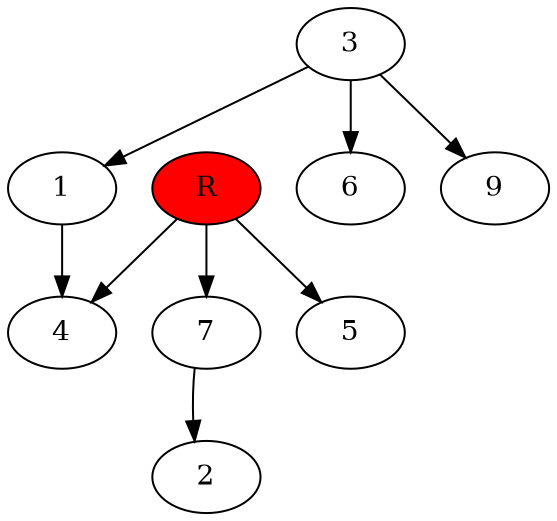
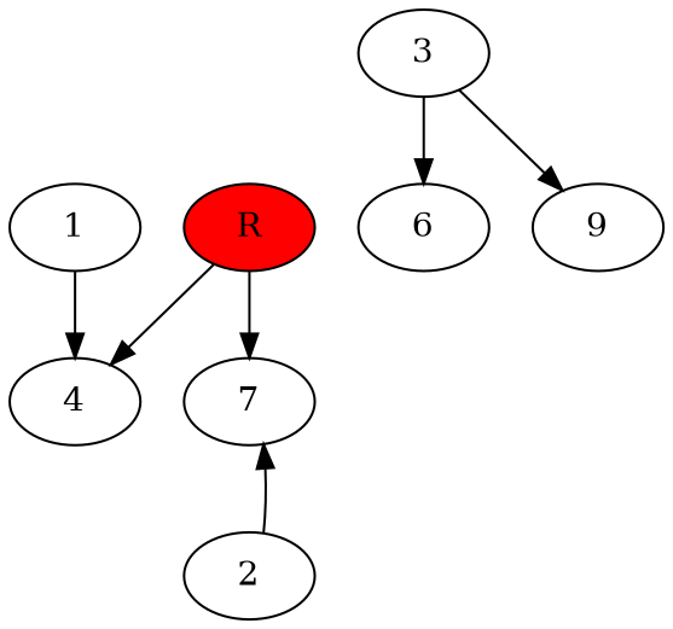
  digraph {
    1
    4
    3
    6
    9
    7
    2
    R [fillcolor="#ff0000" style=filled]
-   5
    1 -> 4
-   3 -> 1
    3 -> 6
    3 -> 9
-   7 -> 2
+   2 -> 7
    R -> 4
    R -> 7
-   R -> 5
  }
